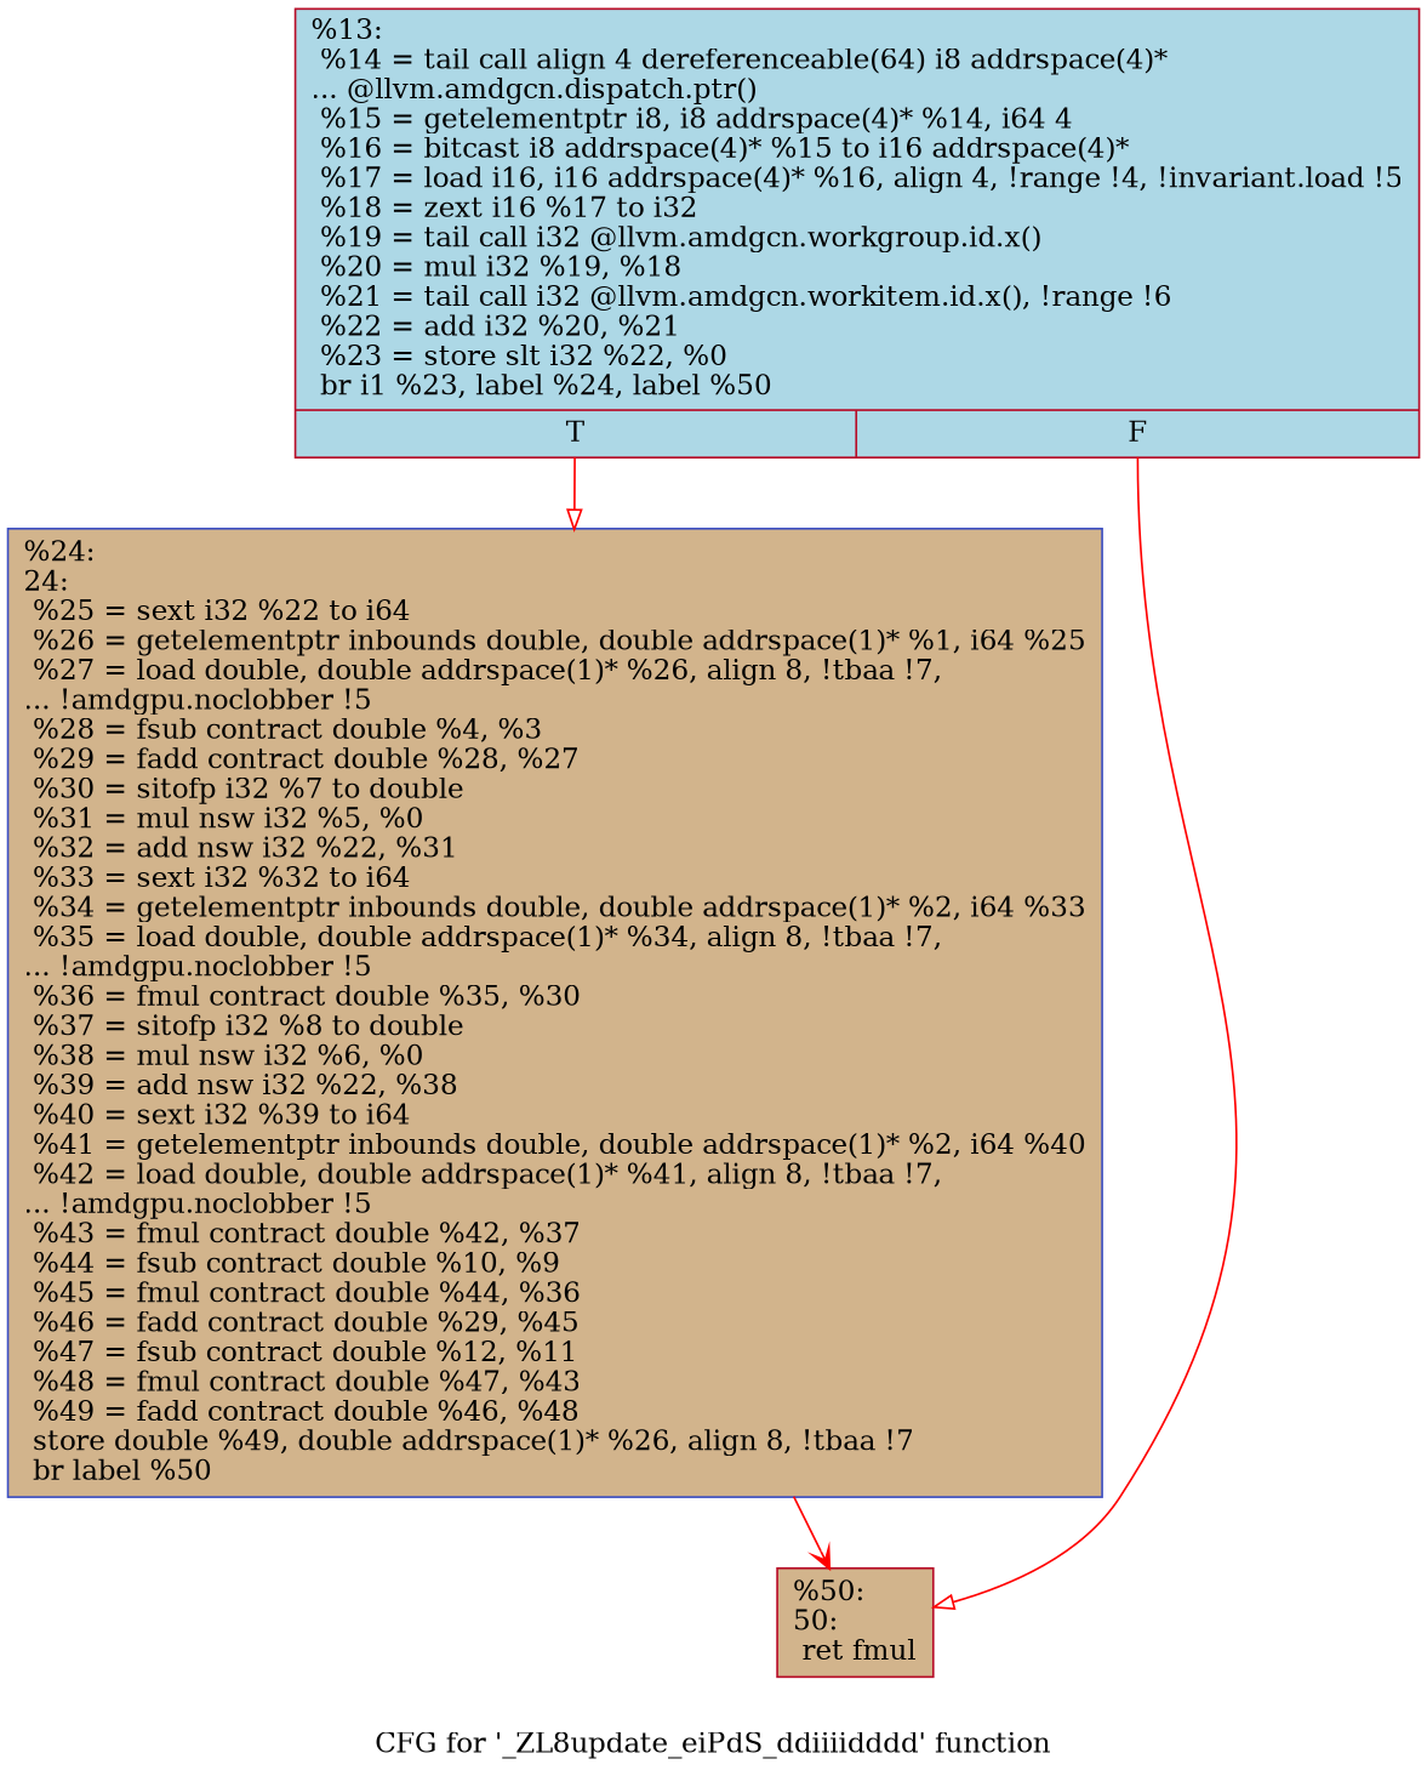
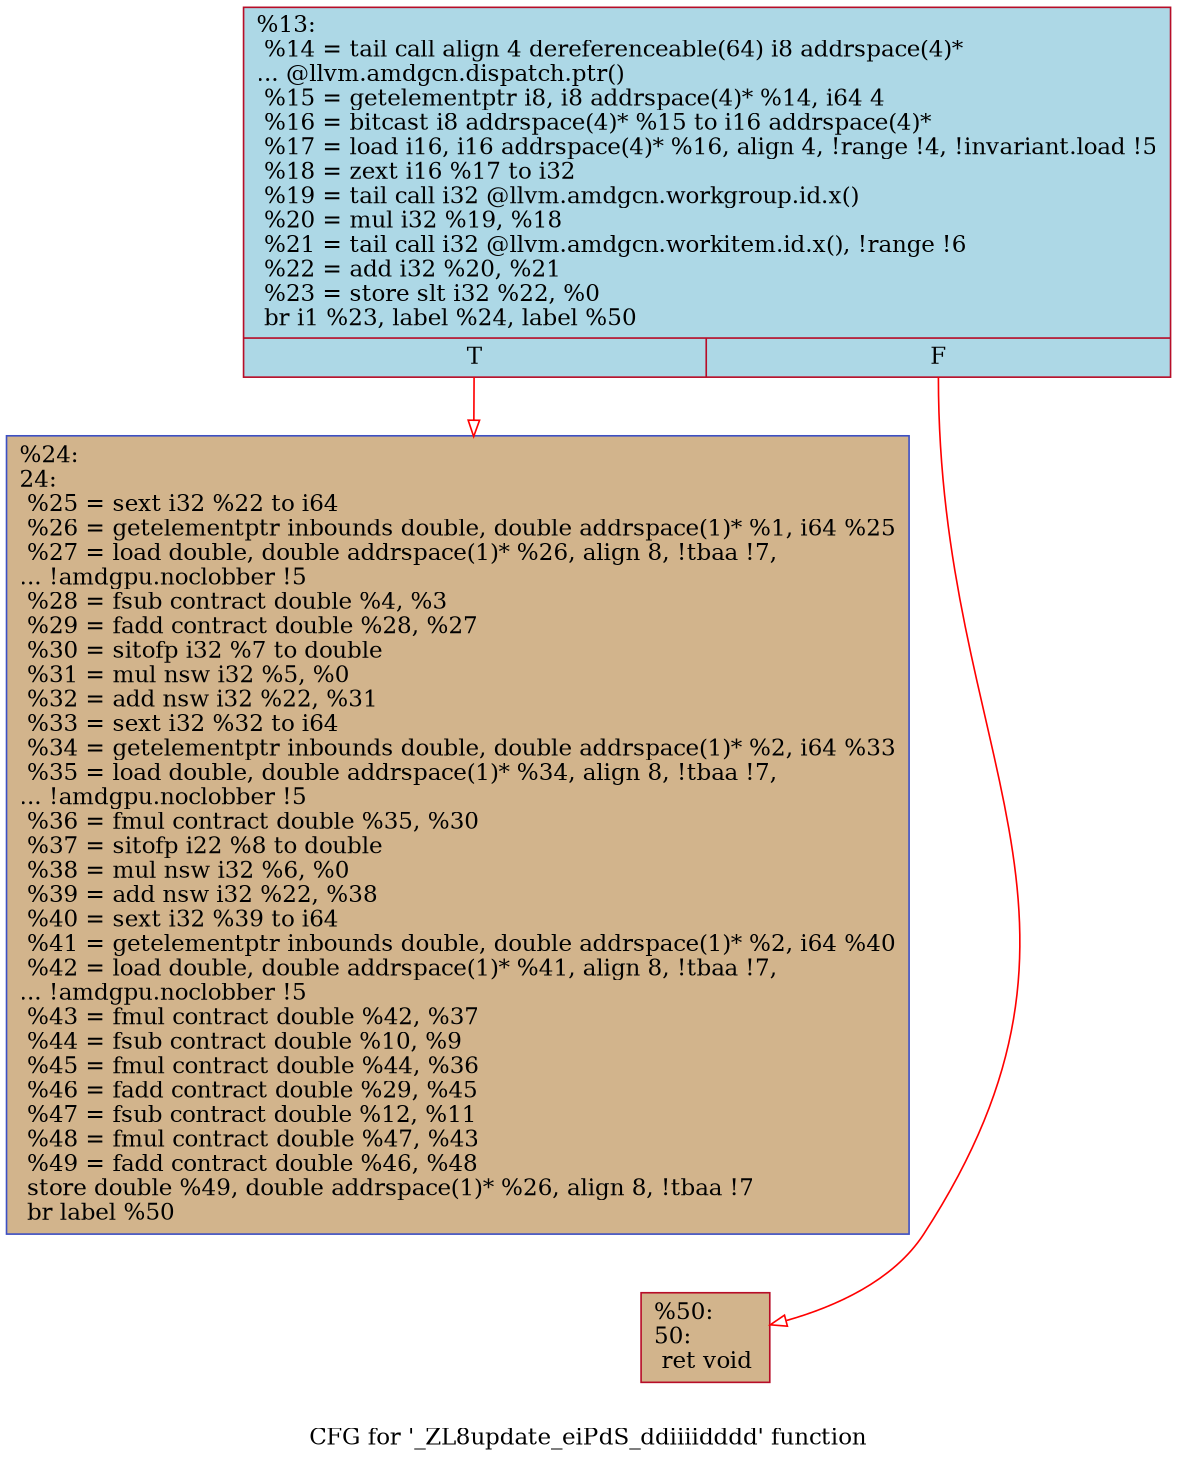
  digraph {
    label="CFG for '_ZL8update_eiPdS_ddiiiidddd' function"
    node [color="#b70d28ff" fillcolor=tan shape=record style=filled]
    edge [arrowhead=onormal color=red]
    n1 [fillcolor=lightblue label="{%13:\l  %14 = tail call align 4 dereferenceable(64) i8 addrspace(4)*\l... @llvm.amdgcn.dispatch.ptr()\l  %15 = getelementptr i8, i8 addrspace(4)* %14, i64 4\l  %16 = bitcast i8 addrspace(4)* %15 to i16 addrspace(4)*\l  %17 = load i16, i16 addrspace(4)* %16, align 4, !range !4, !invariant.load !5\l  %18 = zext i16 %17 to i32\l  %19 = tail call i32 @llvm.amdgcn.workgroup.id.x()\l  %20 = mul i32 %19, %18\l  %21 = tail call i32 @llvm.amdgcn.workitem.id.x(), !range !6\l  %22 = add i32 %20, %21\l  %23 = store slt i32 %22, %0\l  br i1 %23, label %24, label %50\l|{<s0>T|<s1>F}}"]
-   n2 [color="#3d50c3ff" label="{%24:\l24:                                               \l  %25 = sext i32 %22 to i64\l  %26 = getelementptr inbounds double, double addrspace(1)* %1, i64 %25\l  %27 = load double, double addrspace(1)* %26, align 8, !tbaa !7,\l... !amdgpu.noclobber !5\l  %28 = fsub contract double %4, %3\l  %29 = fadd contract double %28, %27\l  %30 = sitofp i32 %7 to double\l  %31 = mul nsw i32 %5, %0\l  %32 = add nsw i32 %22, %31\l  %33 = sext i32 %32 to i64\l  %34 = getelementptr inbounds double, double addrspace(1)* %2, i64 %33\l  %35 = load double, double addrspace(1)* %34, align 8, !tbaa !7,\l... !amdgpu.noclobber !5\l  %36 = fmul contract double %35, %30\l  %37 = sitofp i32 %8 to double\l  %38 = mul nsw i32 %6, %0\l  %39 = add nsw i32 %22, %38\l  %40 = sext i32 %39 to i64\l  %41 = getelementptr inbounds double, double addrspace(1)* %2, i64 %40\l  %42 = load double, double addrspace(1)* %41, align 8, !tbaa !7,\l... !amdgpu.noclobber !5\l  %43 = fmul contract double %42, %37\l  %44 = fsub contract double %10, %9\l  %45 = fmul contract double %44, %36\l  %46 = fadd contract double %29, %45\l  %47 = fsub contract double %12, %11\l  %48 = fmul contract double %47, %43\l  %49 = fadd contract double %46, %48\l  store double %49, double addrspace(1)* %26, align 8, !tbaa !7\l  br label %50\l}"]
-   n3 [label="{%50:\l50:                                               \l  ret fmul\l}"]
+   n2 [color="#3d50c3ff" label="{%24:\l24:                                               \l  %25 = sext i32 %22 to i64\l  %26 = getelementptr inbounds double, double addrspace(1)* %1, i64 %25\l  %27 = load double, double addrspace(1)* %26, align 8, !tbaa !7,\l... !amdgpu.noclobber !5\l  %28 = fsub contract double %4, %3\l  %29 = fadd contract double %28, %27\l  %30 = sitofp i32 %7 to double\l  %31 = mul nsw i32 %5, %0\l  %32 = add nsw i32 %22, %31\l  %33 = sext i32 %32 to i64\l  %34 = getelementptr inbounds double, double addrspace(1)* %2, i64 %33\l  %35 = load double, double addrspace(1)* %34, align 8, !tbaa !7,\l... !amdgpu.noclobber !5\l  %36 = fmul contract double %35, %30\l  %37 = sitofp i22 %8 to double\l  %38 = mul nsw i32 %6, %0\l  %39 = add nsw i32 %22, %38\l  %40 = sext i32 %39 to i64\l  %41 = getelementptr inbounds double, double addrspace(1)* %2, i64 %40\l  %42 = load double, double addrspace(1)* %41, align 8, !tbaa !7,\l... !amdgpu.noclobber !5\l  %43 = fmul contract double %42, %37\l  %44 = fsub contract double %10, %9\l  %45 = fmul contract double %44, %36\l  %46 = fadd contract double %29, %45\l  %47 = fsub contract double %12, %11\l  %48 = fmul contract double %47, %43\l  %49 = fadd contract double %46, %48\l  store double %49, double addrspace(1)* %26, align 8, !tbaa !7\l  br label %50\l}"]
+   n3 [label="{%50:\l50:                                               \l  ret void\l}"]
    n1 -> n2 [tailport=s0]
    n1 -> n3 [tailport=s1]
-   n2 -> n3 [arrowhead=vee]
  }
